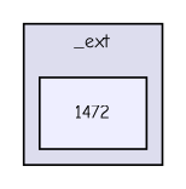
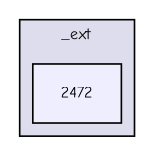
  digraph {
    compound=true
    fontname="Comic Neue"
-   n1 [fillcolor="#eeeeff" fontname="Comic Neue" fontsize=10 label=1472 pencolor=black shape=box style=filled]
+   n1 [fillcolor="#eeeeff" fontname="Comic Neue" fontsize=10 label=2472 pencolor=black shape=box style=filled]
    subgraph cluster_1 {
      bgcolor="#ddddee"
      fontsize=10
      label=_ext
      pencolor=black
      n1
    }
  }
